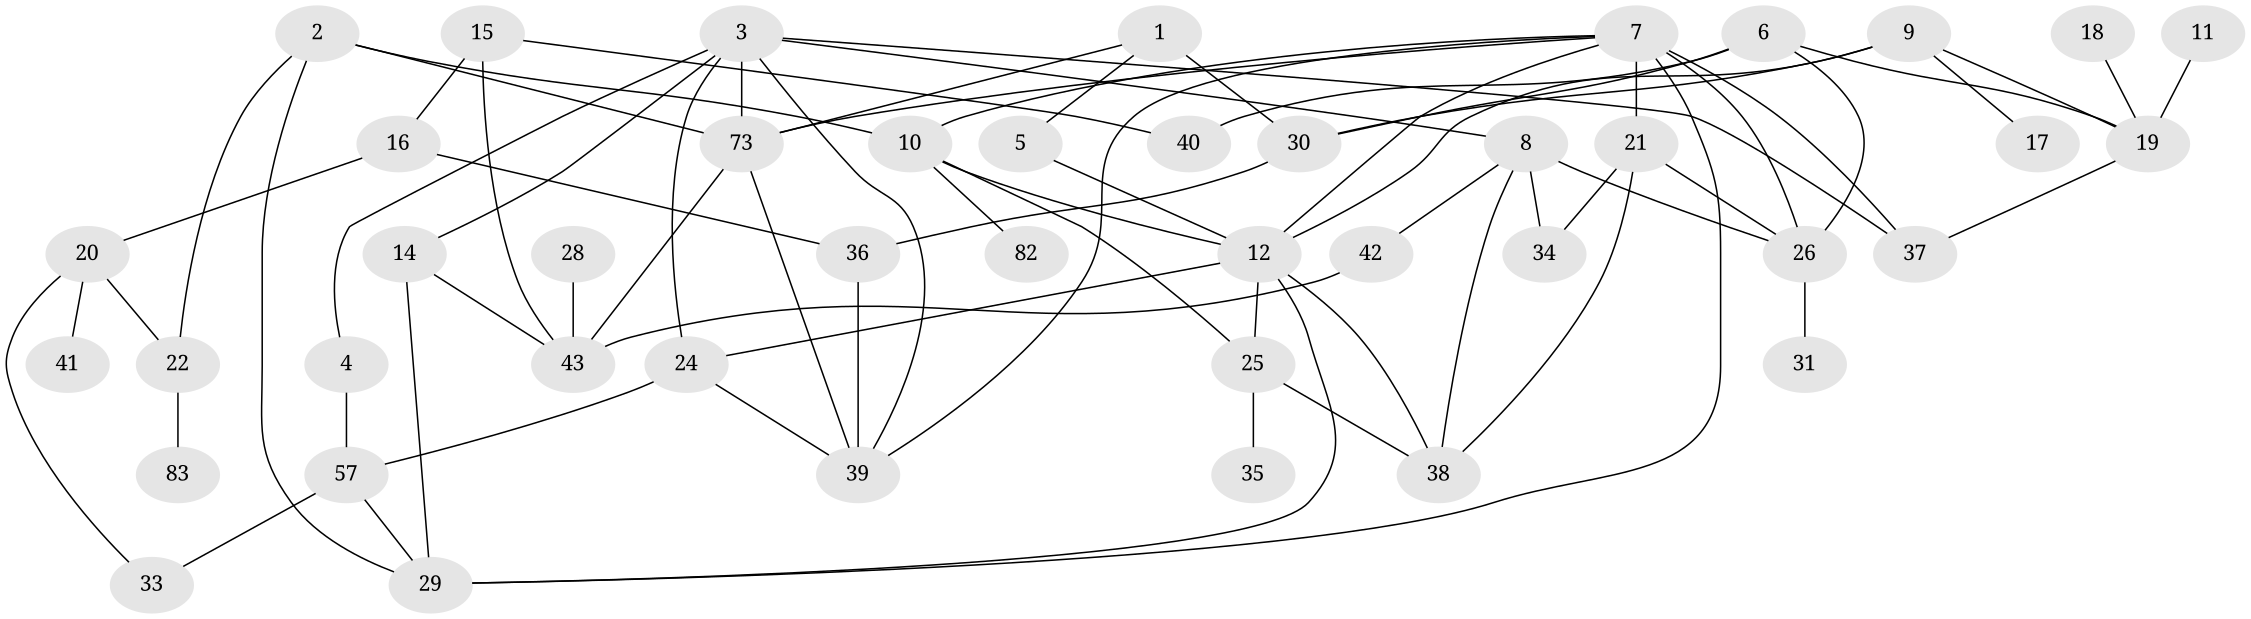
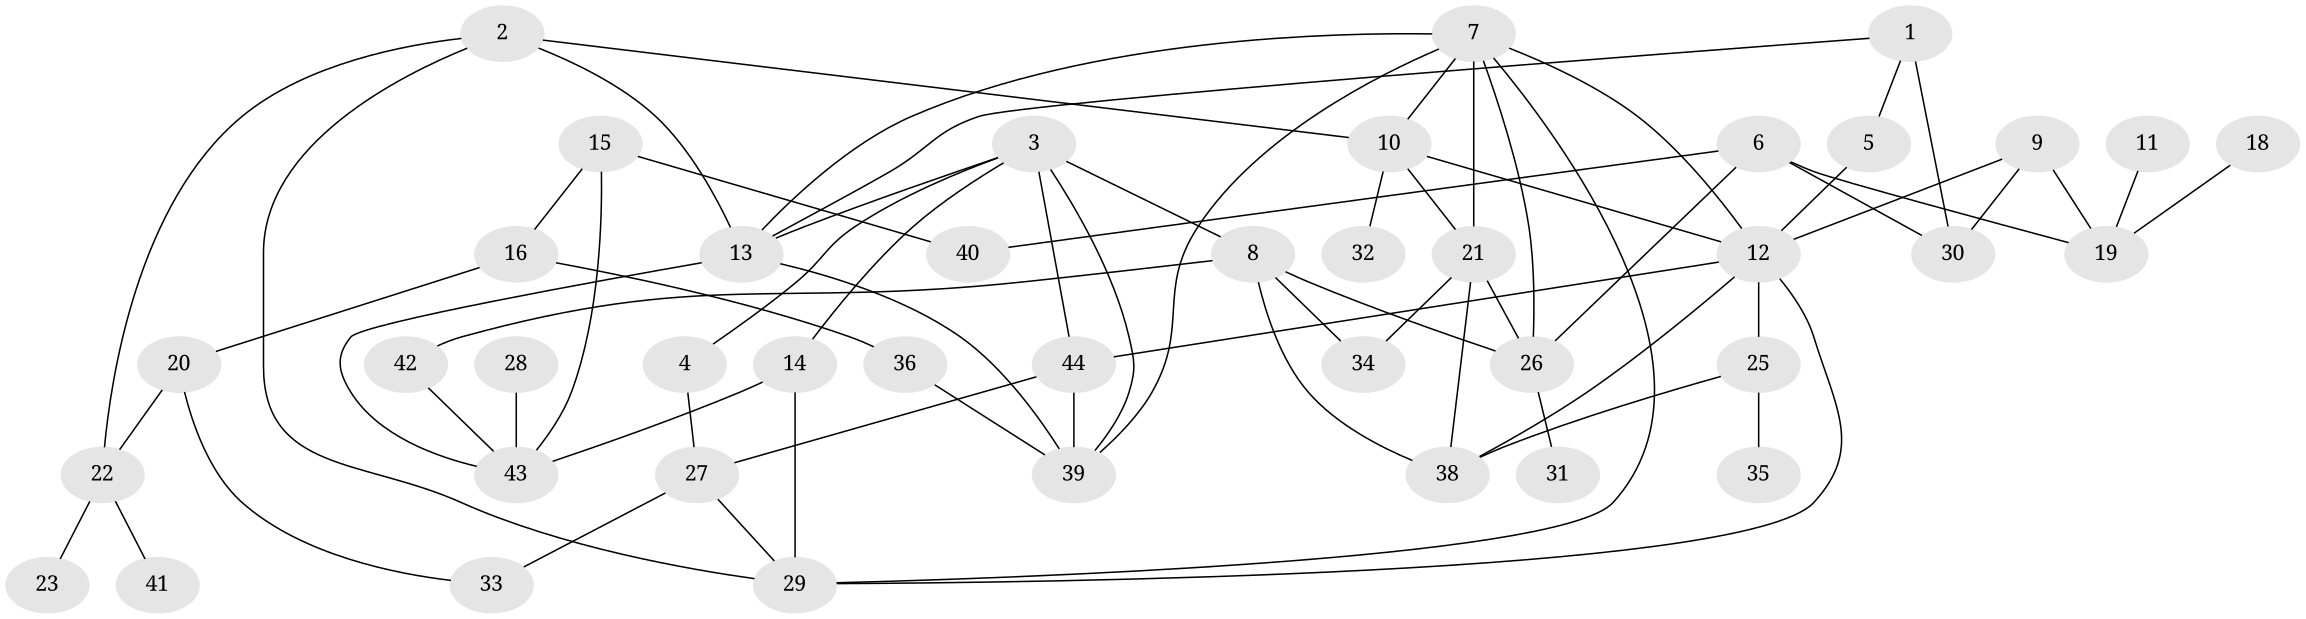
  graph {
    fontname="Noto Serif"
    node [color=gray90 fontname="Noto Serif" style=filled]
    edge [fontname="Noto Serif" weight=1.0]
    1
    5
-   13 [label=73]
+   13
    30
    12
    39
    43
    19
-   37
    2
    10
    22
    29
    21
-   32 [label=82]
-   23 [label=83]
+   32
+   23
    3
    4
    8
    14
-   24
-   27 [label=57]
+   24 [label=44]
+   27
    26
    34
    38
    42
    33
    25
    6
    40
    31
    36
    7
    9
-   17
    11
    35
    15
    16
    20
    41
    18
    28
    1 -- 5
    1 -- 13
    1 -- 30 [weight=2.0]
    5 -- 12
    13 -- 39
    13 -- 43
-   30 -- 36
    12 -- 29
    12 -- 24
    12 -- 38
    12 -- 25
-   19 -- 37
    2 -- 13
    2 -- 10
    2 -- 22
    2 -- 29
    10 -- 12
-   10 -- 25
+   10 -- 21
    10 -- 32
    22 -- 23
    21 -- 26
    21 -- 34
    21 -- 38
    3 -- 13
    3 -- 39
-   3 -- 37
    3 -- 4
    3 -- 8
    3 -- 14
    3 -- 24
    4 -- 27
    8 -- 26
    8 -- 34
    8 -- 38
    8 -- 42
    14 -- 43
    14 -- 29
    24 -- 39
    24 -- 27
    27 -- 29
    27 -- 33
    26 -- 31
    42 -- 43
    25 -- 38
    25 -- 35
    6 -- 30
    6 -- 19
    6 -- 26
    6 -- 40
    36 -- 39
    7 -- 13
    7 -- 12
    7 -- 39
-   7 -- 37
    7 -- 10
    7 -- 29
    7 -- 21 [weight=3.0]
    7 -- 26
    9 -- 30
    9 -- 12
    9 -- 19
-   9 -- 17
    11 -- 19
    15 -- 43
    15 -- 40
    15 -- 16
    16 -- 36
    16 -- 20
    20 -- 22
    20 -- 33
-   20 -- 41
+   22 -- 41
    18 -- 19
    28 -- 43
  }
